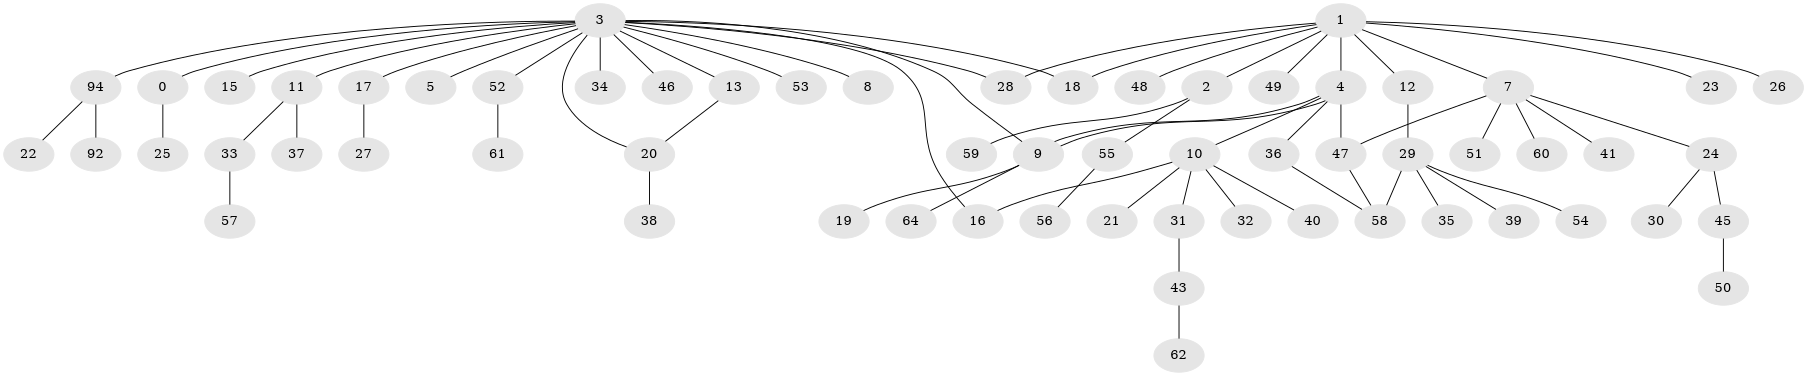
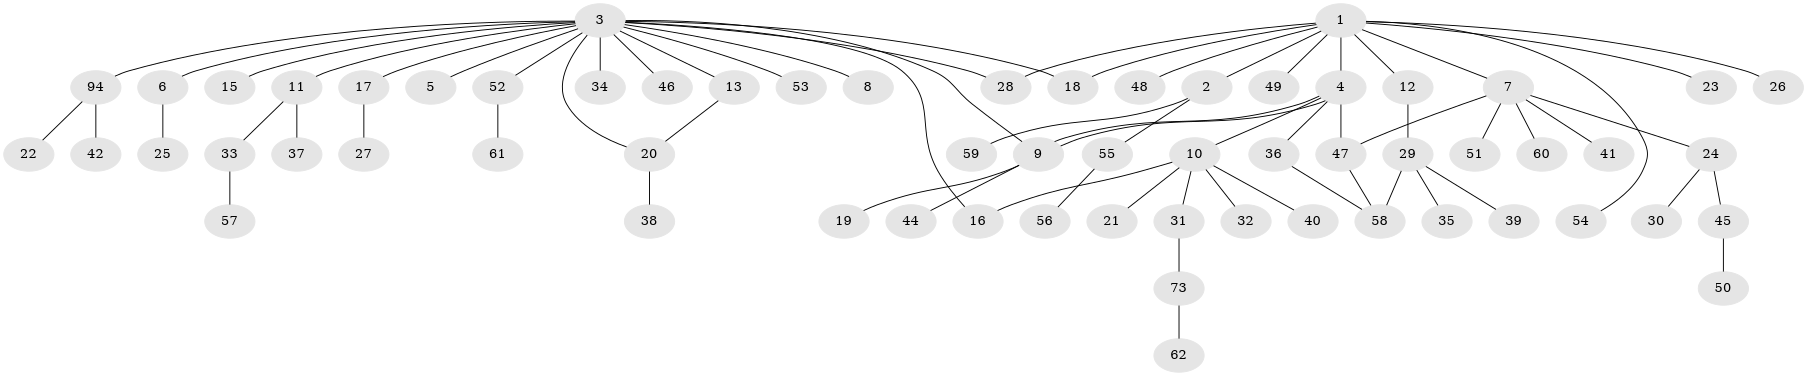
  graph {
    node [color=gray90 style=filled]
    1
    2
    4
    7
    12
    23
    26
    28
    48
    49
    54
    18
    55
    59
    3
    5
-   6 [label=0]
+   6
    8
    9
    11
    13
    n22 [label=94]
    15
    16
    17
    20
    34
    46
    52
    53
    10
    36
    47
    24
    41
    51
    60
    29
    56
    25
    19
-   44 [label=64]
+   44
    33
    37
    22
-   42 [label=92]
+   42
    27
    38
    61
    21
    31
    32
    40
    58
    30
    45
-   43
+   43 [label=73]
    57
    35
    39
    50
    62
    1 -- 2
    1 -- 4
    1 -- 7
    1 -- 12
    1 -- 23
    1 -- 26
    1 -- 28
    1 -- 48
    1 -- 49
-   29 -- 54
+   1 -- 54
    1 -- 18
    2 -- 55
    2 -- 59
    4 -- 9
    4 -- 9
    4 -- 10
    4 -- 36
    4 -- 47
    7 -- 47
    7 -- 24
    7 -- 41
    7 -- 51
    7 -- 60
    12 -- 29
    55 -- 56
    3 -- 28
    3 -- 18
    3 -- 5
    3 -- 6
    3 -- 8
    3 -- 9
    3 -- 11
    3 -- 13
    3 -- n22
    3 -- 15
    3 -- 16
    3 -- 17
    3 -- 20
    3 -- 34
    3 -- 46
    3 -- 52
    3 -- 53
    6 -- 25
    9 -- 19
    9 -- 44
    11 -- 33
    11 -- 37
    13 -- 20
    n22 -- 22
    n22 -- 42
    17 -- 27
    20 -- 38
    52 -- 61
    10 -- 16
    10 -- 21
    10 -- 31
    10 -- 32
    10 -- 40
    36 -- 58
    47 -- 58
    24 -- 30
    24 -- 45
    29 -- 58
    29 -- 35
    29 -- 39
    33 -- 57
    31 -- 43
    45 -- 50
    43 -- 62
  }
